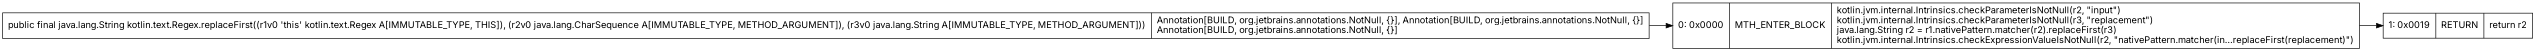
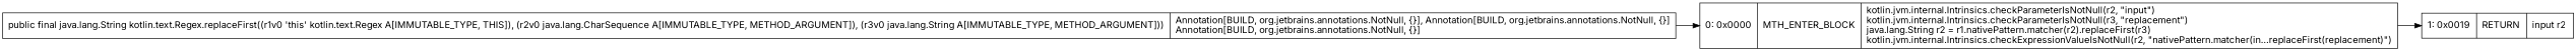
  digraph {
    rankdir=LR
    fontname=Inter
    node [shape=record fontname=Inter]
    edge [fontname=Inter]
    n1 [label="{0\:\ 0x0000|MTH_ENTER_BLOCK\l|kotlin.jvm.internal.Intrinsics.checkParameterIsNotNull(r2, \"input\")\lkotlin.jvm.internal.Intrinsics.checkParameterIsNotNull(r3, \"replacement\")\ljava.lang.String r2 = r1.nativePattern.matcher(r2).replaceFirst(r3)\lkotlin.jvm.internal.Intrinsics.checkExpressionValueIsNotNull(r2, \"nativePattern.matcher(in…replaceFirst(replacement)\")\l}"]
-   n2 [label="{1\:\ 0x0019|RETURN\l|return r2\l}"]
+   n2 [label="{1\:\ 0x0019|RETURN\l|input r2\l}"]
    n3 [label="{public final java.lang.String kotlin.text.Regex.replaceFirst((r1v0 'this' kotlin.text.Regex A[IMMUTABLE_TYPE, THIS]), (r2v0 java.lang.CharSequence A[IMMUTABLE_TYPE, METHOD_ARGUMENT]), (r3v0 java.lang.String A[IMMUTABLE_TYPE, METHOD_ARGUMENT]))  | Annotation[BUILD, org.jetbrains.annotations.NotNull, \{\}], Annotation[BUILD, org.jetbrains.annotations.NotNull, \{\}]\lAnnotation[BUILD, org.jetbrains.annotations.NotNull, \{\}]\l}"]
    n1 -> n2
    n3 -> n1
  }
